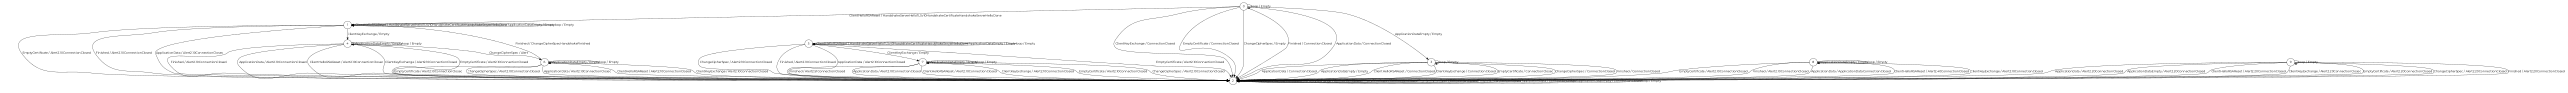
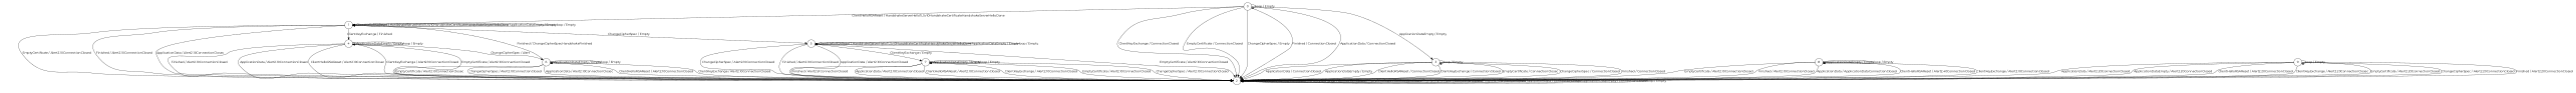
  digraph {
    fontname=Montserrat
    node [fontname=Montserrat shape=circle]
    edge [fontname=Montserrat]
    n1 [label=0]
    n2 [label=1]
    n3 [label=2]
    n4 [label=3]
    n5 [label=4]
    n6 [label=5]
    n7 [label=6]
    n8 [label=7]
    n9 [label=8]
    n10 [label=9]
    n1 -> n1 [label="loop / Empty"]
    n1 -> n2 [label="ClientHelloRSAReset / HandshakeServerHelloTLSv10HandshakeCertificateHandshakeServerHelloDone"]
    n1 -> n3 [label="ClientKeyExchange / ConnectionClosed"]
    n1 -> n3 [label="EmptyCertificate / ConnectionClosed"]
    n1 -> n3 [label="ChangeCipherSpec / Empty"]
    n1 -> n3 [label="Finished / ConnectionClosed"]
    n1 -> n3 [label="ApplicationData / ConnectionClosed"]
    n1 -> n4 [label="ApplicationDataEmpty / Empty"]
    n2 -> n2 [label="ClientHelloRSAReset / HandshakeServerHelloTLSv10HandshakeCertificateHandshakeServerHelloDone"]
    n2 -> n2 [label="ApplicationDataEmpty / Empty"]
    n2 -> n2 [label="loop / Empty"]
    n2 -> n3 [label="EmptyCertificate / Alert2.10ConnectionClosed"]
    n2 -> n3 [label="Finished / Alert2.10ConnectionClosed"]
    n2 -> n3 [label="ApplicationData / Alert2.10ConnectionClosed"]
-   n2 -> n5 [label="ClientKeyExchange / Empty"]
+   n2 -> n5 [label="ClientKeyExchange / Finished"]
+   n2 -> n6 [label="ChangeCipherSpec / Empty"]
    n3 -> n3 [label="ClientHelloRSAReset / ConnectionClosed"]
    n3 -> n3 [label="ClientKeyExchange / ConnectionClosed"]
    n3 -> n3 [label="EmptyCertificate / ConnectionClosed"]
    n3 -> n3 [label="ChangeCipherSpec / ConnectionClosed"]
    n3 -> n3 [label="Finished / ConnectionClosed"]
    n3 -> n3 [label="ApplicationData / ConnectionClosed"]
    n3 -> n3 [label="ApplicationDataEmpty / ConnectionClosed"]
    n3 -> n3 [label="loop / Empty"]
    n4 -> n3 [label="ClientHelloRSAReset / ConnectionClosed"]
    n4 -> n3 [label="ClientKeyExchange / ConnectionClosed"]
    n4 -> n3 [label="EmptyCertificate / ConnectionClosed"]
    n4 -> n3 [label="ChangeCipherSpec / ConnectionClosed"]
    n4 -> n3 [label="Finished / ConnectionClosed"]
    n4 -> n3 [label="ApplicationData / ConnectionClosed"]
    n4 -> n3 [label="ApplicationDataEmpty / Empty"]
    n4 -> n4 [label="loop / Empty"]
    n5 -> n3 [label="ClientHelloRSAReset / Alert2.10ConnectionClosed"]
    n5 -> n3 [label="ClientKeyExchange / Alert2.10ConnectionClosed"]
    n5 -> n3 [label="EmptyCertificate / Alert2.10ConnectionClosed"]
    n5 -> n3 [label="Finished / Alert2.10ConnectionClosed"]
    n5 -> n3 [label="ApplicationData / Alert2.10ConnectionClosed"]
    n5 -> n5 [label="ApplicationDataEmpty / Empty"]
    n5 -> n5 [label="loop / Empty"]
    n5 -> n7 [label="ChangeCipherSpec / Alert"]
    n6 -> n3 [label="EmptyCertificate / Alert2.10ConnectionClosed"]
    n6 -> n3 [label="ChangeCipherSpec / Alert2.10ConnectionClosed"]
    n6 -> n3 [label="Finished / Alert2.10ConnectionClosed"]
    n6 -> n3 [label="ApplicationData / Alert2.10ConnectionClosed"]
    n6 -> n6 [label="ClientHelloRSAReset / HandshakeServerHelloTLSv10HandshakeCertificateHandshakeServerHelloDone"]
    n6 -> n6 [label="ApplicationDataEmpty / Empty"]
    n6 -> n6 [label="loop / Empty"]
    n6 -> n8 [label="ClientKeyExchange / Empty"]
    n7 -> n2 [label="Finished / ChangeCipherSpecHandshakeFinished"]
    n7 -> n3 [label="ClientHelloRSAReset / Alert2.10ConnectionClosed"]
    n7 -> n3 [label="ClientKeyExchange / Alert2.10ConnectionClosed"]
    n7 -> n3 [label="EmptyCertificate / Alert2.10ConnectionClosed"]
    n7 -> n3 [label="ChangeCipherSpec / Alert2.10ConnectionClosed"]
    n7 -> n3 [label="ApplicationData / Alert2.10ConnectionClosed"]
    n7 -> n7 [label="ApplicationDataEmpty / Empty"]
    n7 -> n7 [label="loop / Empty"]
    n8 -> n3 [label="ClientHelloRSAReset / Alert2.10ConnectionClosed"]
    n8 -> n3 [label="ClientKeyExchange / Alert2.10ConnectionClosed"]
    n8 -> n3 [label="EmptyCertificate / Alert2.10ConnectionClosed"]
    n8 -> n3 [label="ChangeCipherSpec / Alert2.10ConnectionClosed"]
    n8 -> n3 [label="Finished / Alert2.51ConnectionClosed"]
    n8 -> n3 [label="ApplicationData / Alert2.10ConnectionClosed"]
    n8 -> n8 [label="ApplicationDataEmpty / Empty"]
    n8 -> n8 [label="loop / Empty"]
    n9 -> n3 [label="ClientHelloRSAReset / Alert2.40ConnectionClosed"]
    n9 -> n3 [label="ClientKeyExchange / Alert2.10ConnectionClosed"]
    n9 -> n3 [label="EmptyCertificate / Alert2.10ConnectionClosed"]
    n9 -> n3 [label="Finished / Alert2.10ConnectionClosed"]
    n9 -> n3 [label="ApplicationData / ApplicationDataConnectionClosed"]
    n9 -> n9 [label="ApplicationDataEmpty / Empty"]
    n9 -> n9 [label="loop / Empty"]
    n10 -> n3 [label="ClientHelloRSAReset / Alert2.20ConnectionClosed"]
    n10 -> n3 [label="ClientKeyExchange / Alert2.20ConnectionClosed"]
    n10 -> n3 [label="EmptyCertificate / Alert2.20ConnectionClosed"]
    n10 -> n3 [label="ChangeCipherSpec / Alert2.20ConnectionClosed"]
    n10 -> n3 [label="Finished / Alert2.20ConnectionClosed"]
    n10 -> n3 [label="ApplicationData / Alert2.20ConnectionClosed"]
    n10 -> n3 [label="ApplicationDataEmpty / Alert2.20ConnectionClosed"]
    n10 -> n10 [label="loop / Empty"]
  }
